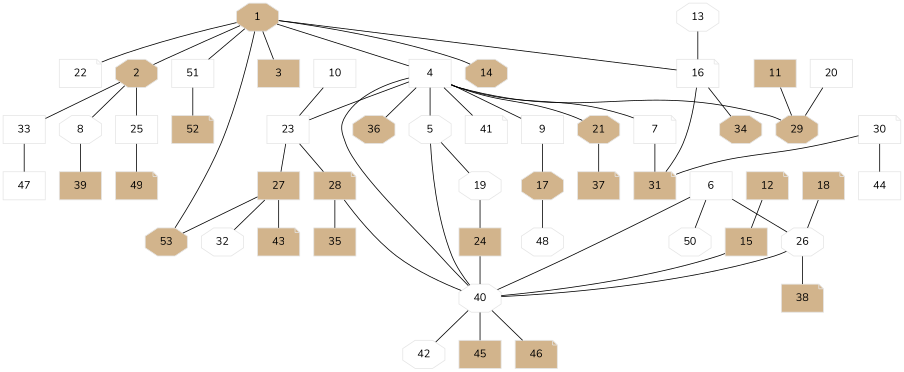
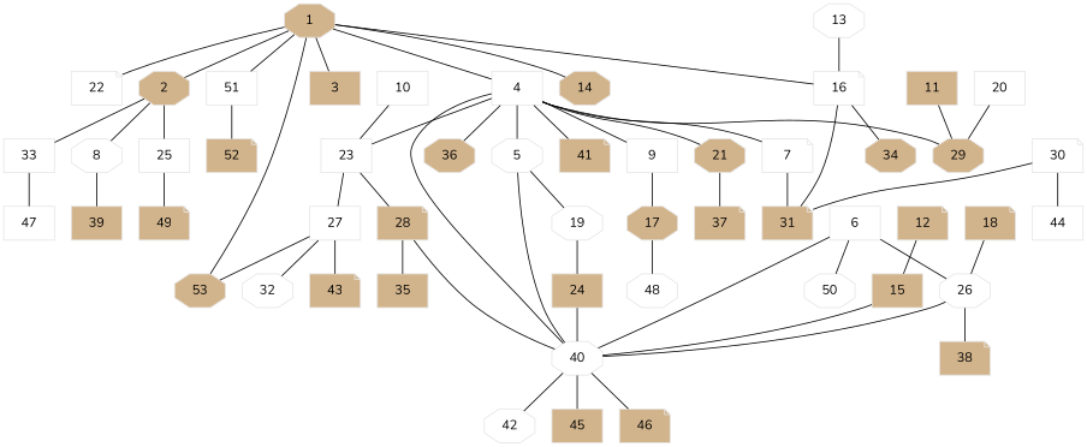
  graph {
    fontname=Nunito
    node [color=gray90 fillcolor=white fontname=Nunito shape=octagon style=filled]
    edge [fontname=Nunito weight=1.0]
    1 [fillcolor=tan]
    2 [fillcolor=tan]
    3 [fillcolor=tan shape=box]
    4 [shape=box]
    14 [fillcolor=tan]
    16 [shape=note]
    22 [shape=note]
    51 [shape=box]
    53 [fillcolor=tan]
    8
    25 [shape=box]
    33 [shape=box]
    5
    7 [shape=note]
    9 [shape=box]
    21 [fillcolor=tan]
    23 [shape=box]
    29 [fillcolor=tan]
    36 [fillcolor=tan]
    40
-   41 [shape=note]
+   41 [fillcolor=tan shape=note]
    31 [fillcolor=tan shape=note]
    34 [fillcolor=tan]
    52 [fillcolor=tan shape=note]
    39 [fillcolor=tan shape=box]
    49 [fillcolor=tan shape=note]
    47 [shape=box]
    19
    17 [fillcolor=tan]
    37 [fillcolor=tan shape=note]
-   27 [fillcolor=tan shape=box]
+   27 [shape=box]
    28 [fillcolor=tan shape=note]
    42
    45 [fillcolor=tan shape=box]
    46 [fillcolor=tan shape=note]
    24 [fillcolor=tan shape=box]
    6 [shape=box]
    26
    50
    38 [fillcolor=tan shape=note]
    48
    10 [shape=box]
    11 [fillcolor=tan shape=box]
    12 [fillcolor=tan shape=note]
    15 [fillcolor=tan shape=box]
    13
    18 [fillcolor=tan shape=note]
    20 [shape=box]
    32
    43 [fillcolor=tan shape=note]
    35 [fillcolor=tan shape=box]
    30 [shape=note]
    44 [shape=box]
    1 -- 2
    1 -- 3
    1 -- 4
    1 -- 14
    1 -- 16
    1 -- 22
    1 -- 51
    1 -- 53
    2 -- 8
    2 -- 25
    2 -- 33
    4 -- 5
    4 -- 7
    4 -- 9
    4 -- 21
    4 -- 23
    4 -- 29
    4 -- 36
    4 -- 40
    4 -- 41
    16 -- 31
    16 -- 34
    51 -- 52
    8 -- 39
    25 -- 49
    33 -- 47
    5 -- 40
    5 -- 19
    7 -- 31
    9 -- 17
    21 -- 37
    23 -- 27 [weight=2.0]
    23 -- 28
    40 -- 42
    40 -- 45
    40 -- 46
    19 -- 24
    17 -- 48
    27 -- 53
    27 -- 32
    27 -- 43
    28 -- 40
    28 -- 35
    24 -- 40
    6 -- 40
    6 -- 26
    6 -- 50
    26 -- 40
    26 -- 38
    10 -- 23
    11 -- 29
    12 -- 15
    15 -- 40
    13 -- 16
    18 -- 26
    20 -- 29
    30 -- 31
    30 -- 44 [weight=2.0]
  }
